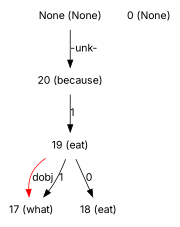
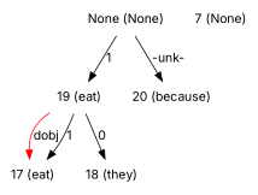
  digraph {
    fontname=Inter
    node [fontname=Inter shape=plaintext]
    edge [dir=forward fontname=Inter]
    n1 [label="None (None)"]
    n2 [label="19 (eat)"]
    n3 [label="20 (because)"]
-   n4 [label="17 (what)"]
-   n5 [label="18 (eat)"]
-   n6 [label="0 (None)"]
-   n3 -> n2 [label=1]
+   n4 [label="17 (eat)"]
+   n5 [label="18 (they)"]
+   n6 [label="7 (None)"]
+   n1 -> n2 [label=1]
    n1 -> n3 [label="-unk-"]
    n2 -> n4 [color=red label=dobj]
    n2 -> n4 [label=1]
    n2 -> n5 [label=0]
  }
